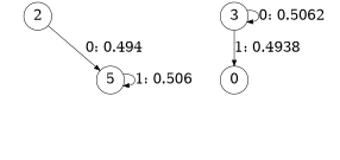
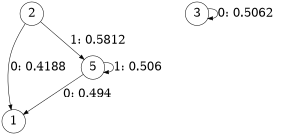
  digraph {
    node [fontsize=24 shape=circle]
    edge [fontsize=24]
    2
+   1
    5
    3
-   0
-   2 -> 5 [label="0: 0.494    "]
+   2 -> 1 [label="0: 0.4188   "]
+   2 -> 5 [label="1: 0.5812   "]
+   5 -> 1 [label="0: 0.494    "]
    5 -> 5 [label="1: 0.506    "]
    3 -> 3 [label="0: 0.5062   "]
-   3 -> 0 [label="1: 0.4938   "]
  }
